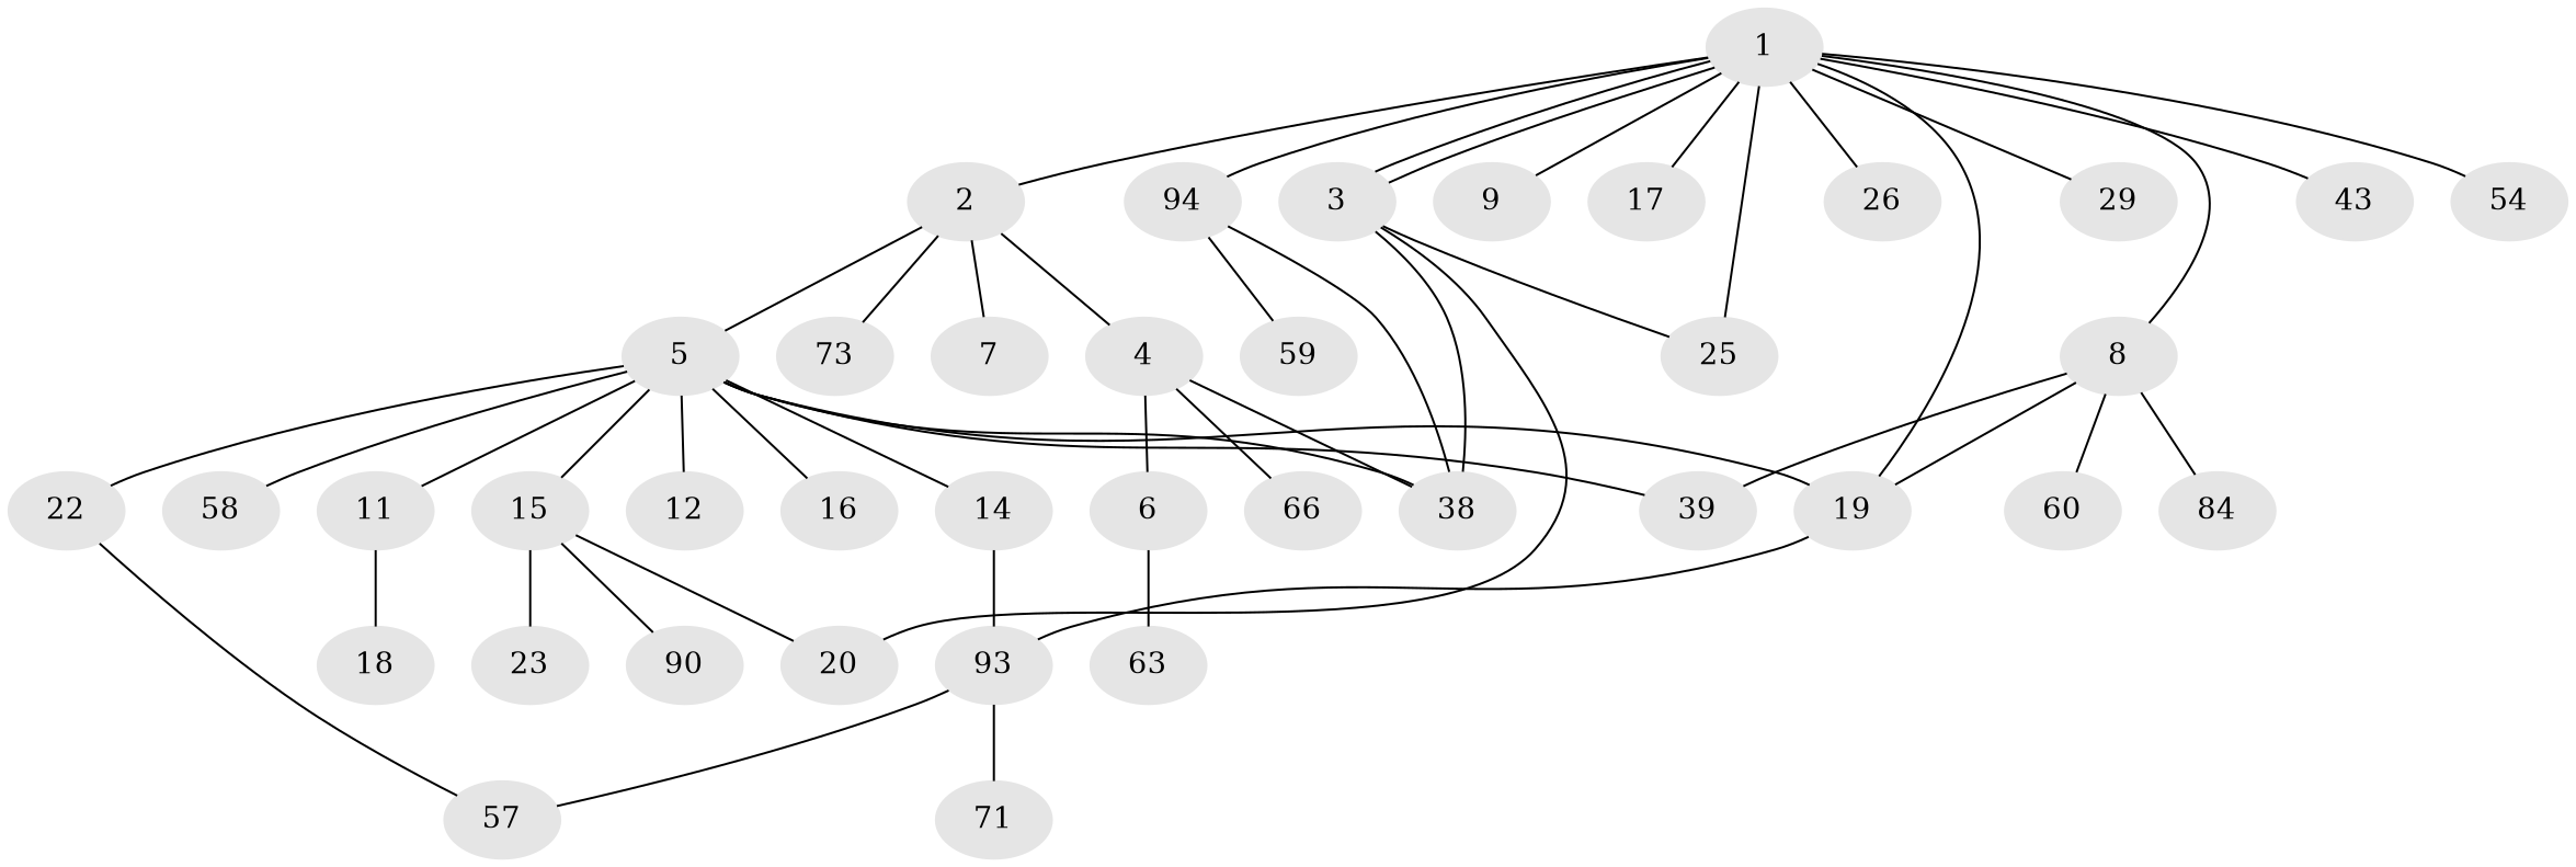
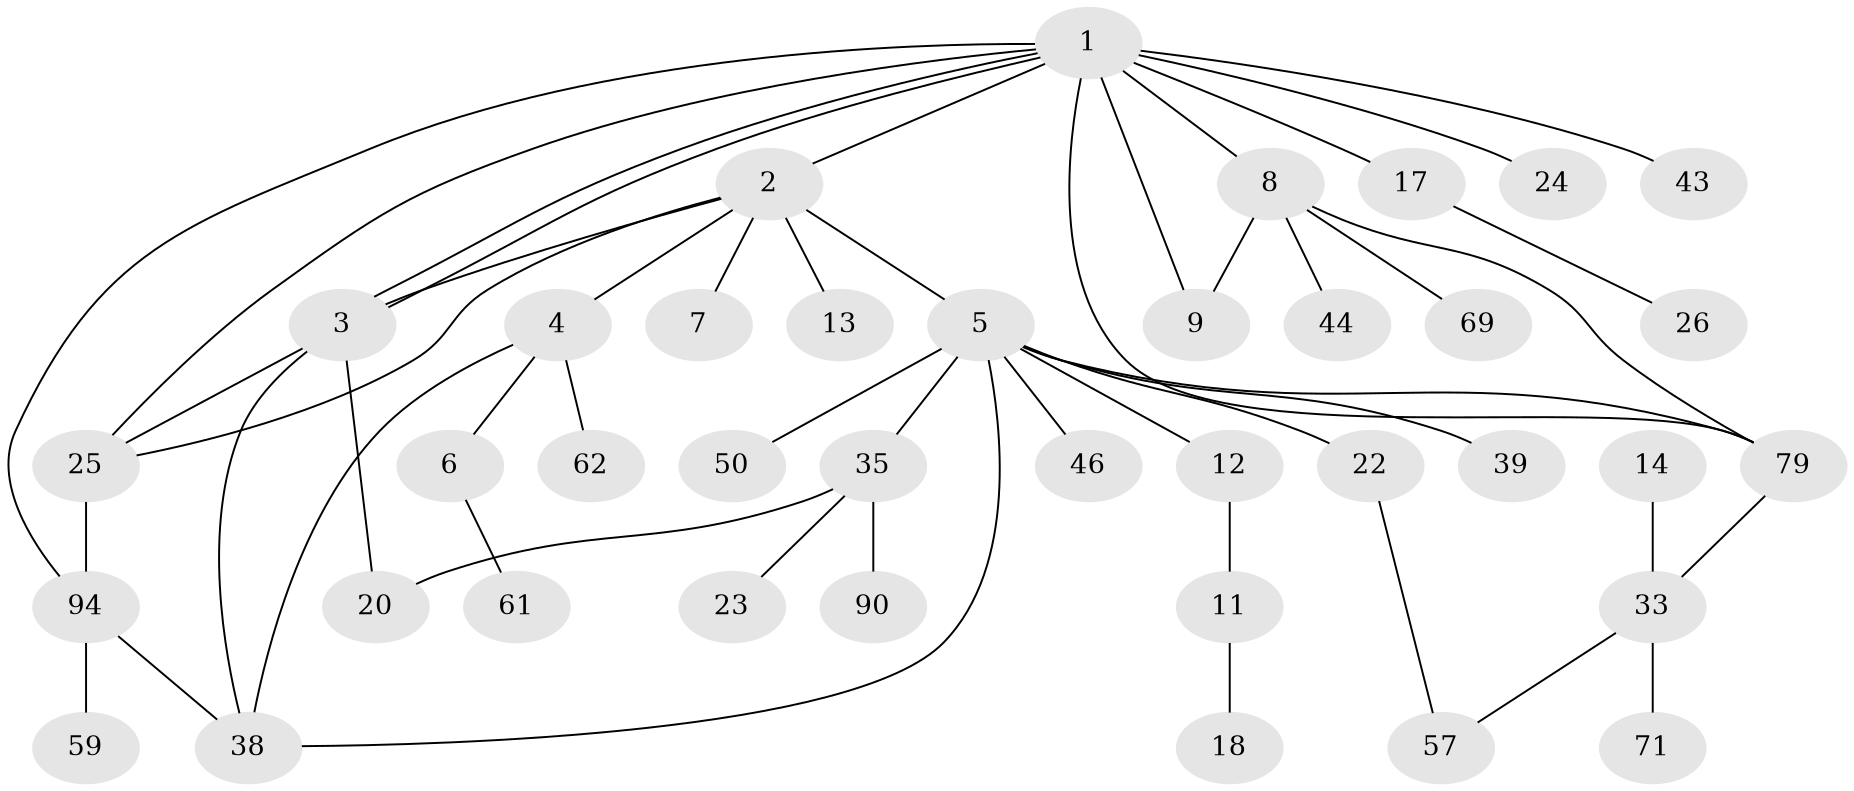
  graph {
    node [color=gray90 style=filled]
    1 [super="+28"]
    2
    3
    8 [super="+26"]
    9 [super="+27"]
    17
-   19 [super="+51"]
+   19 [super="+51" label=79]
    n8 [label=26]
    25
-   29 [super="+56"]
+   29 [super="+56" label=24]
    n11 [label=94]
    43
-   54
    4
    5 [super="+10+35"]
    7
-   13 [label=73]
+   13
    20
    38 [super="+45+49"]
-   44 [super="+59" label=84]
-   60
-   33 [super="+36" label=93]
+   44 [super="+59"]
+   60 [label=69]
+   33 [super="+36"]
    n23 [label=59]
    6
-   62 [label=66]
+   62
    11 [super="+63"]
    12
    14 [super="+32"]
-   15
-   16
+   15 [label=35]
+   16 [label=46]
    22
    39
-   50 [label=58]
-   61 [label=63]
+   50
+   61
    18 [super="+30"]
    23
    n37 [label=90]
    n38 [label=57 super="+42"]
    n39 [label=71]
    1 -- 2
    1 -- 3
    1 -- 3
    1 -- 8
    1 -- 9
    1 -- 17
    1 -- 19
-   1 -- n8
+   17 -- n8
    1 -- 25
    1 -- 29
    1 -- n11
    1 -- 43
-   1 -- 54
+   2 -- 3
+   2 -- 25
    2 -- 4
    2 -- 5 [weight=2]
    2 -- 7
    2 -- 13
    3 -- 25
    3 -- 20
    3 -- 38
-   8 -- 39
+   8 -- 9
    8 -- 19
    8 -- 44
    8 -- 60
    19 -- 33
+   25 -- n11
    n11 -- 38
    n11 -- n23
    4 -- 38
    4 -- 6
    4 -- 62
    5 -- 19 [weight=2]
    5 -- 38
-   5 -- 11
+   12 -- 11
    5 -- 12
-   5 -- 14
    5 -- 15
    5 -- 16
    5 -- 22 [weight=2]
    5 -- 39
    5 -- 50
    33 -- n38
    33 -- n39
    6 -- 61
    11 -- 18
    14 -- 33
    15 -- 20
    15 -- 23
    15 -- n37
    22 -- n38
  }
